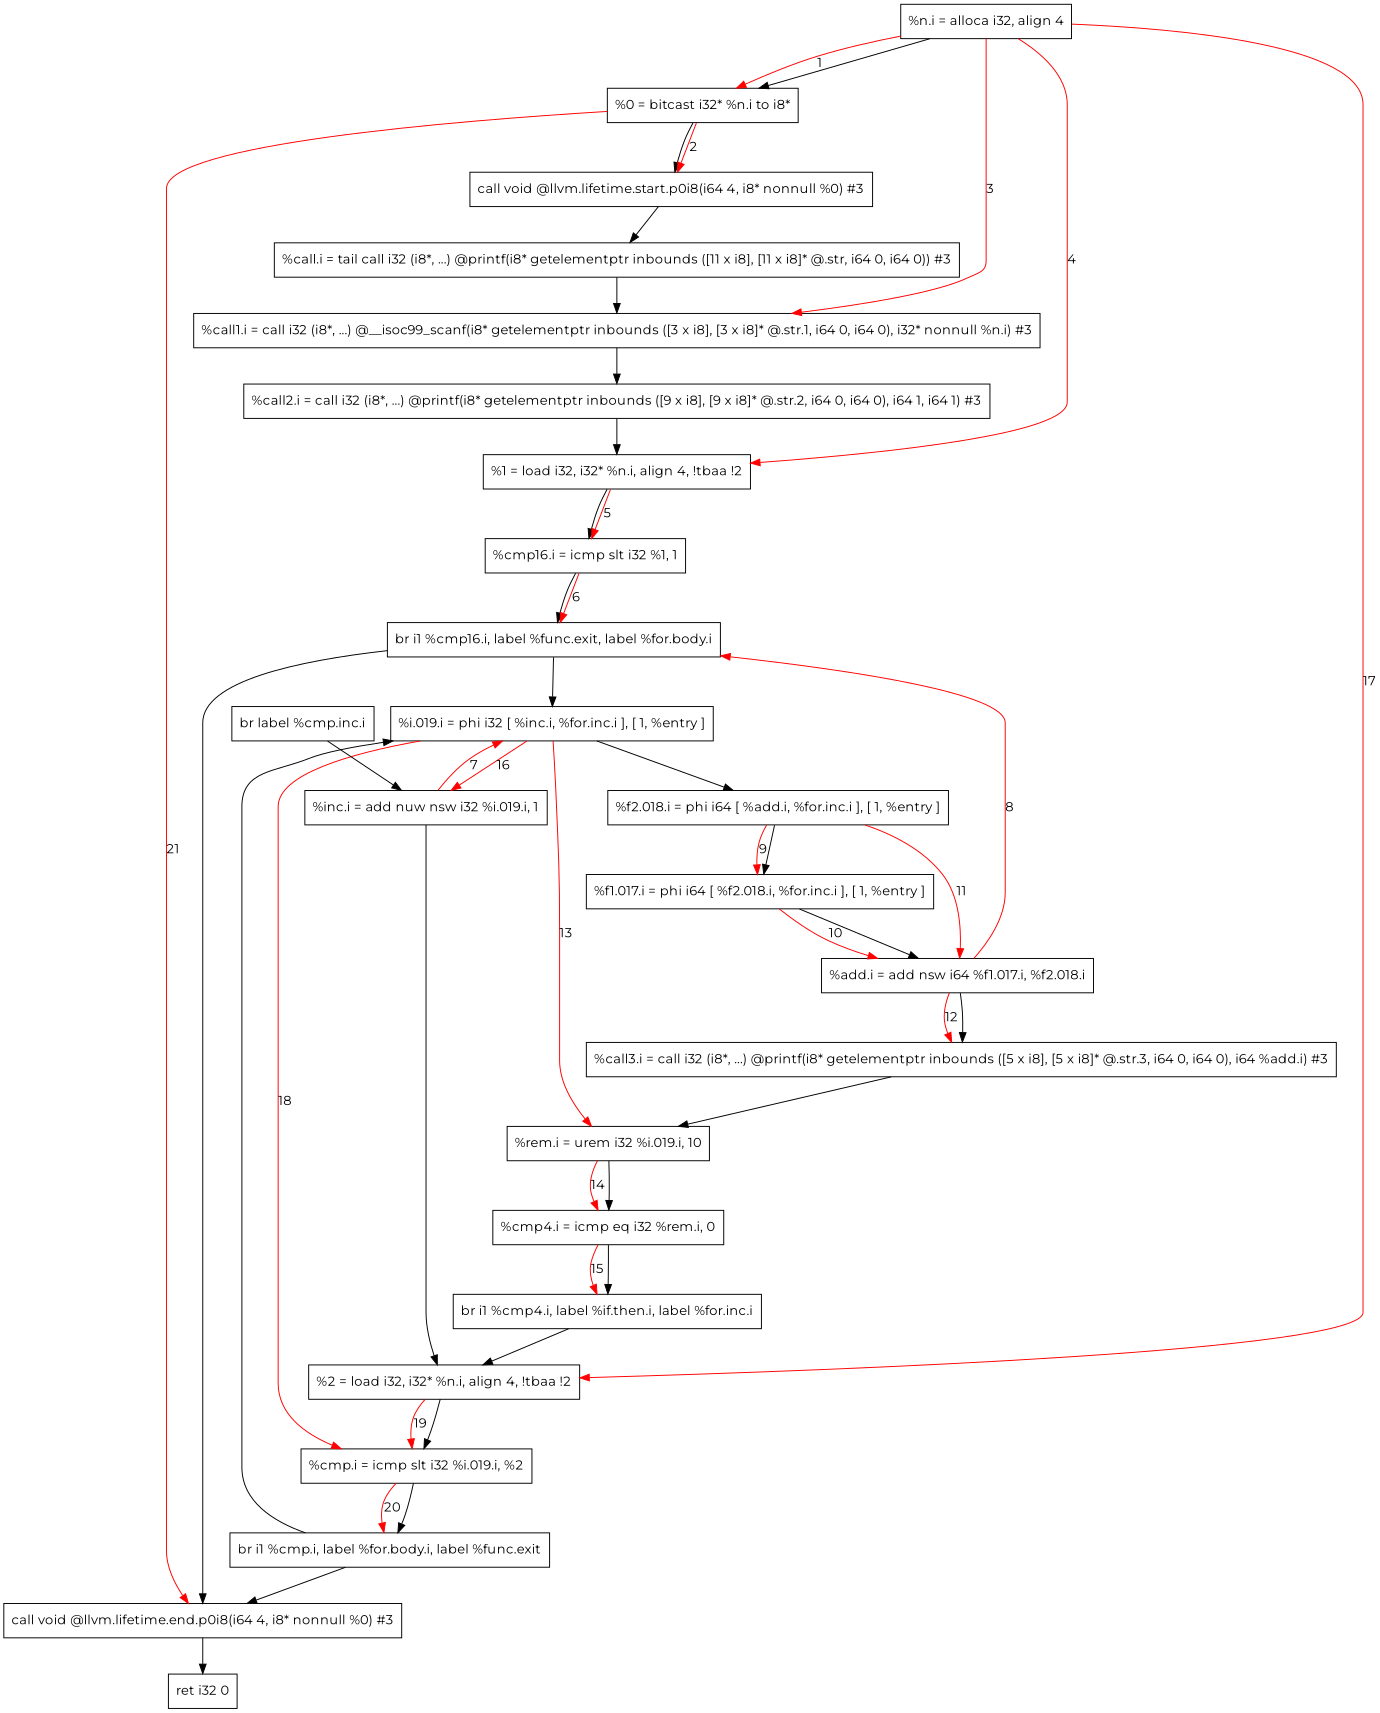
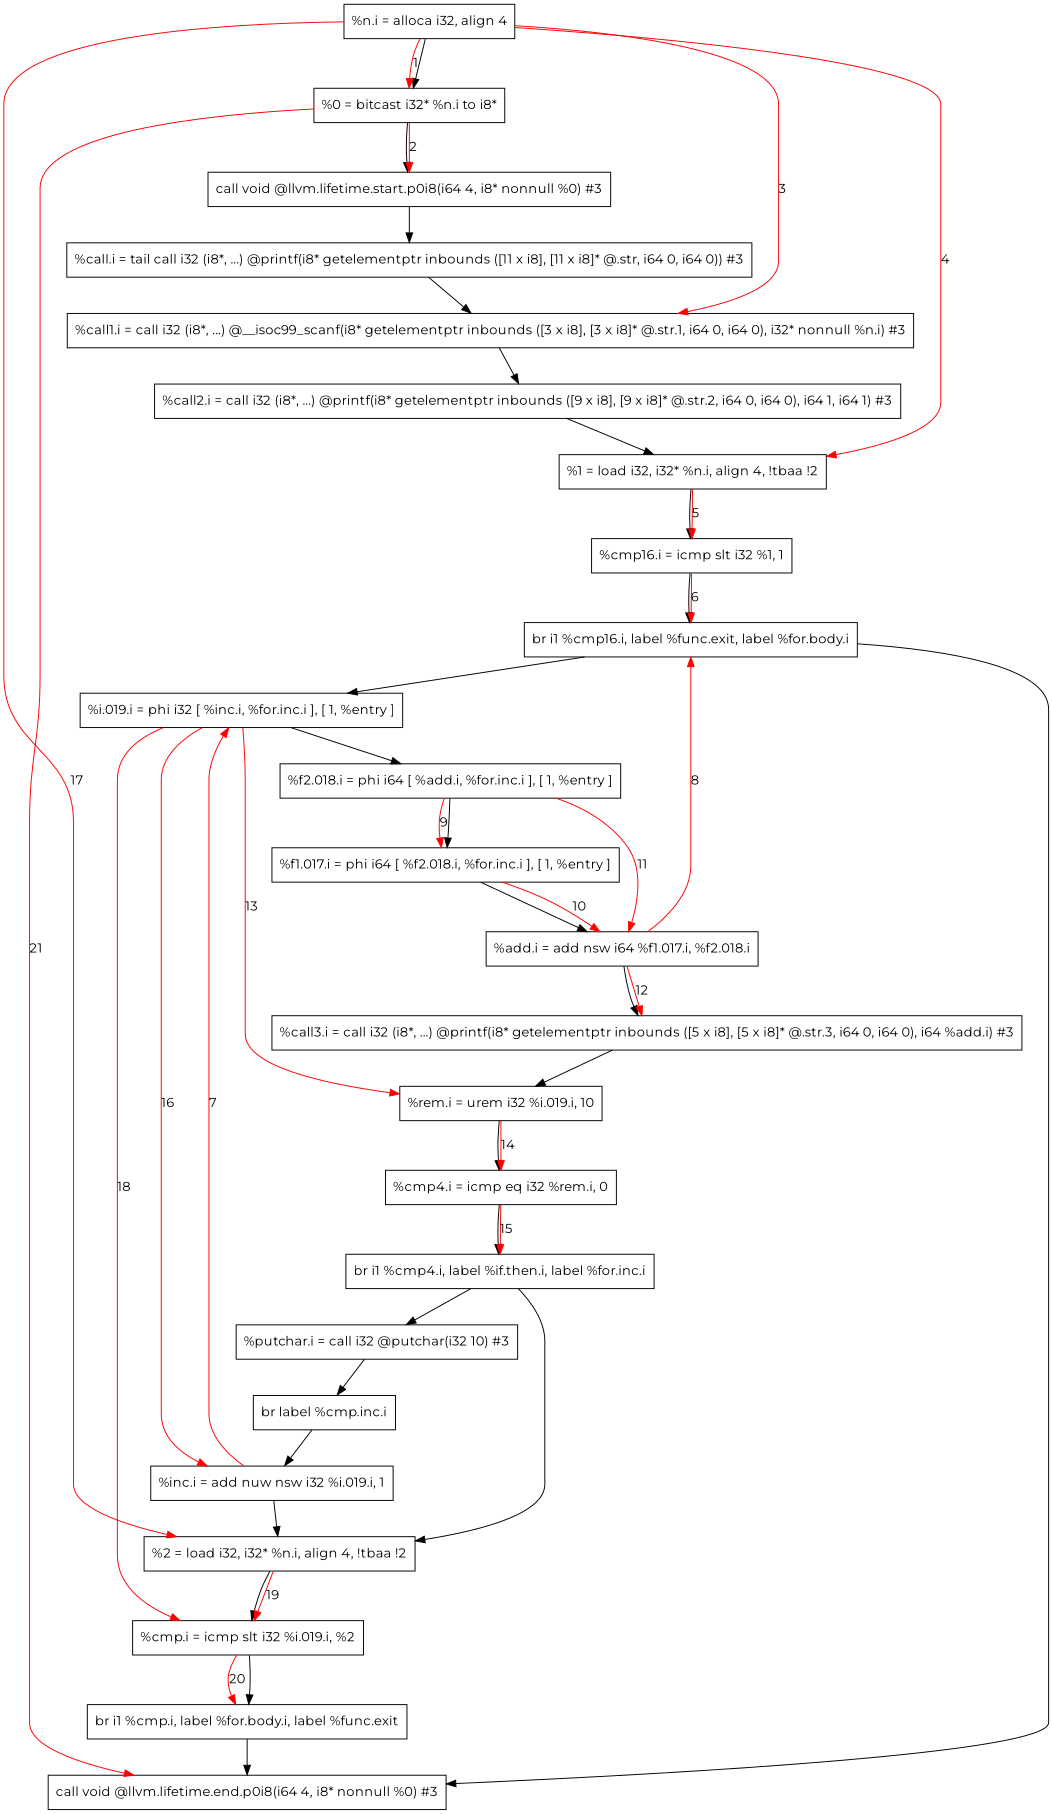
  digraph {
    fontname=Montserrat
    node [fontname=Montserrat shape=record]
    edge [fontname=Montserrat]
    n1 [label="  %n.i = alloca i32, align 4"]
    n2 [label="  %0 = bitcast i32* %n.i to i8*"]
    n3 [label="  %call1.i = call i32 (i8*, ...) @__isoc99_scanf(i8* getelementptr inbounds ([3 x i8], [3 x i8]* @.str.1, i64 0, i64 0), i32* nonnull %n.i) #3"]
    n4 [label="  %1 = load i32, i32* %n.i, align 4, !tbaa !2"]
    n5 [label="  %2 = load i32, i32* %n.i, align 4, !tbaa !2"]
    n6 [label="  call void @llvm.lifetime.start.p0i8(i64 4, i8* nonnull %0) #3"]
    n7 [label="  call void @llvm.lifetime.end.p0i8(i64 4, i8* nonnull %0) #3"]
    n8 [label="  %call2.i = call i32 (i8*, ...) @printf(i8* getelementptr inbounds ([9 x i8], [9 x i8]* @.str.2, i64 0, i64 0), i64 1, i64 1) #3"]
    n9 [label="  %cmp16.i = icmp slt i32 %1, 1"]
    n10 [label="  %cmp.i = icmp slt i32 %i.019.i, %2"]
    n11 [label="  %call.i = tail call i32 (i8*, ...) @printf(i8* getelementptr inbounds ([11 x i8], [11 x i8]* @.str, i64 0, i64 0)) #3"]
-   n12 [label="  ret i32 0"]
    n13 [label="  br i1 %cmp16.i, label %func.exit, label %for.body.i"]
    n14 [label="  %i.019.i = phi i32 [ %inc.i, %for.inc.i ], [ 1, %entry ]"]
    n15 [label="  %f2.018.i = phi i64 [ %add.i, %for.inc.i ], [ 1, %entry ]"]
    n16 [label="  %rem.i = urem i32 %i.019.i, 10"]
    n17 [label="  %inc.i = add nuw nsw i32 %i.019.i, 1"]
    n18 [label="  %f1.017.i = phi i64 [ %f2.018.i, %for.inc.i ], [ 1, %entry ]"]
    n19 [label="  %add.i = add nsw i64 %f1.017.i, %f2.018.i"]
    n20 [label="  %cmp4.i = icmp eq i32 %rem.i, 0"]
    n21 [label="  br i1 %cmp.i, label %for.body.i, label %func.exit"]
    n22 [label="  %call3.i = call i32 (i8*, ...) @printf(i8* getelementptr inbounds ([5 x i8], [5 x i8]* @.str.3, i64 0, i64 0), i64 %add.i) #3"]
    n23 [label="  br i1 %cmp4.i, label %if.then.i, label %for.inc.i"]
+   n24 [label="  %putchar.i = call i32 @putchar(i32 10) #3"]
    n25 [label="br label %cmp.inc.i"]
    n1 -> n2
    n1 -> n2 [color=red label=1]
    n1 -> n3 [color=red label=3]
    n1 -> n4 [color=red label=4]
    n1 -> n5 [color=red label=17]
    n2 -> n6
    n2 -> n6 [color=red label=2]
    n2 -> n7 [color=red label=21]
    n3 -> n8
    n4 -> n9
    n4 -> n9 [color=red label=5]
    n5 -> n10
    n5 -> n10 [color=red label=19]
    n6 -> n11
-   n7 -> n12
    n8 -> n4
    n9 -> n13
    n9 -> n13 [color=red label=6]
    n10 -> n21
    n10 -> n21 [color=red label=20]
    n11 -> n3
    n13 -> n7
    n13 -> n14
    n14 -> n10 [color=red label=18]
    n14 -> n15
    n14 -> n16 [color=red label=13]
    n14 -> n17 [color=red label=16]
    n15 -> n18
    n15 -> n18 [color=red label=9]
    n15 -> n19 [color=red label=11]
    n16 -> n20
    n16 -> n20 [color=red label=14]
    n17 -> n5
    n17 -> n14 [color=red label=7]
    n18 -> n19
    n18 -> n19 [color=red label=10]
    n19 -> n13 [color=red label=8]
    n19 -> n22
    n19 -> n22 [color=red label=12]
    n20 -> n23
    n20 -> n23 [color=red label=15]
    n21 -> n7
-   n21 -> n14
    n22 -> n16
    n23 -> n5
+   n23 -> n24
+   n24 -> n25
    n25 -> n17
  }
